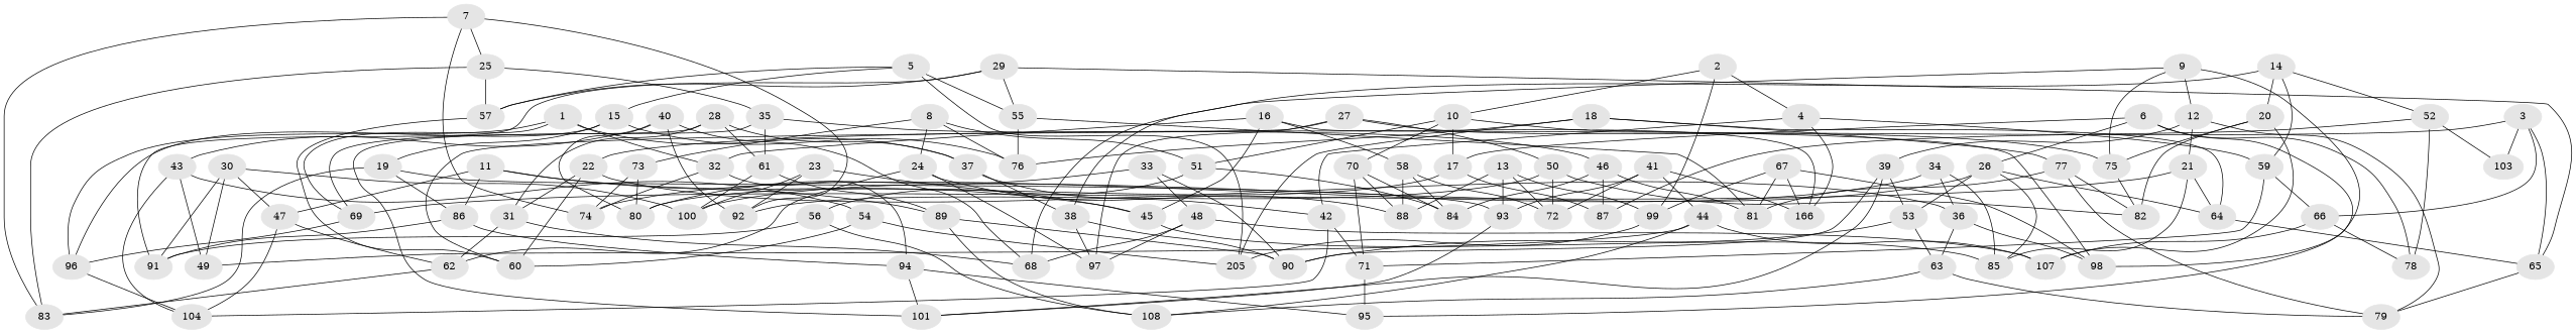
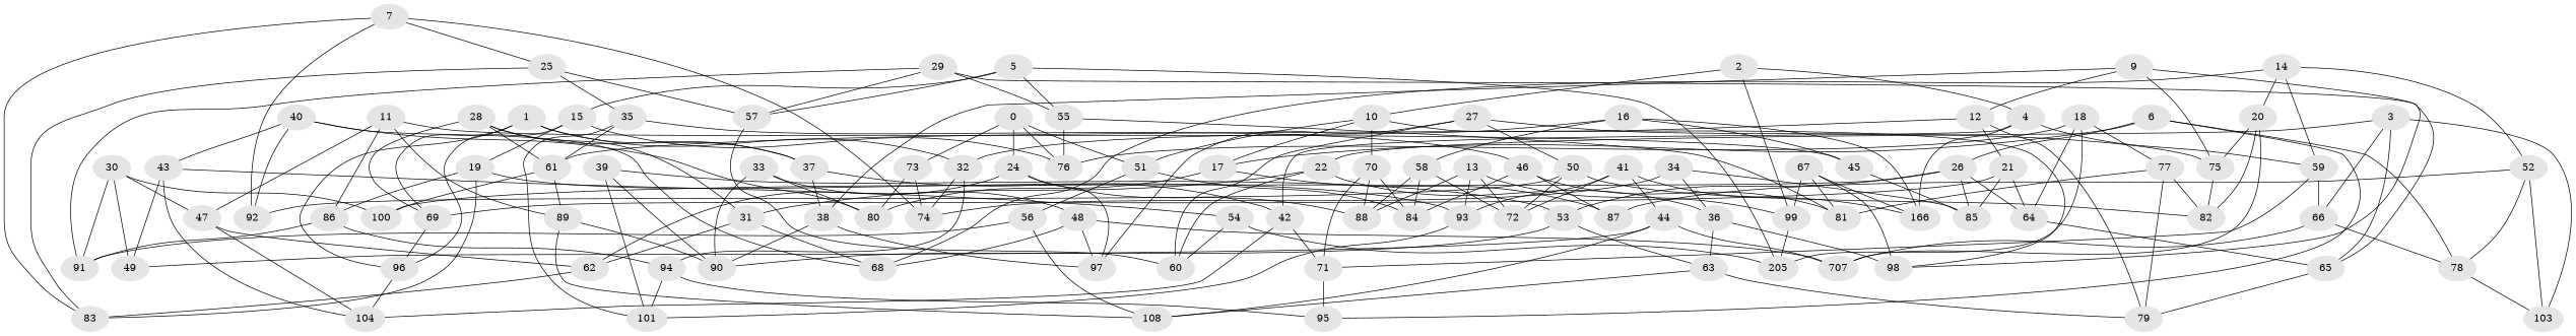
  graph {
    node [color=gray90 style=filled]
    1
    32
    37
    69
    96
    74
    94
    42
    38
    104
    2
    4
    10
    99
    59
    n16 [label=166]
    98
    17
    51
    70
    n21 [label=205]
    3
    22
    65
    66
    103
    31
    36
    60
    79
    78
-   107
+   107 [label=707]
    71
    5
    15
    55
    57
    76
    19
    81
    6
    26
    95
    80
    87
    64
    85
    100
    53
    7
    25
    83
    92
    35
-   8
+   8 [label=0]
    24
    73
    88
    62
    97
    56
    84
    9
    12
    75
    21
    39
    90
    82
    11
    45
    47
    86
    89
    91
    n76 [label=108]
    101
    13
    72
    93
    14
    20
    52
    68
    16
    58
    18
    77
    63
-   23
    61
    46
    27
    50
    28
    29
    30
    49
    33
    48
    34
    40
    43
    54
    41
    44
    67
    1 -- 32
    1 -- 37
    1 -- 69
    1 -- 96
    32 -- 74
    32 -- 94
    37 -- 42
    37 -- 38
    69 -- 96
    96 -- 104
    94 -- 95
    94 -- 101
    42 -- 104
    42 -- 71
    38 -- 97
    38 -- 90
    2 -- 4
    2 -- 10
    2 -- 99
    4 -- 42
    4 -- 59
    4 -- n16
    10 -- 98
    10 -- 17
    10 -- 51
    10 -- 70
    99 -- n21
    59 -- 66
    59 -- 71
    17 -- 80
    17 -- 87
    51 -- 56
    51 -- 84
    70 -- 71
    70 -- 88
    70 -- 84
    3 -- 22
    3 -- 65
    3 -- 66
    3 -- 103
    22 -- 31
    22 -- 36
    22 -- 60
    65 -- 79
    66 -- 78
    66 -- 107
    31 -- 62
    31 -- 68
    36 -- 98
    36 -- 63
+   78 -- 103
    71 -- 95
    5 -- n21
    5 -- 15
    5 -- 55
    5 -- 57
    15 -- 96
    15 -- 76
    15 -- 19
    55 -- 76
    55 -- 81
    57 -- 60
    19 -- 83
    19 -- 86
    19 -- 93
    6 -- 17
    6 -- 78
    6 -- 26
    6 -- 95
    26 -- 64
    26 -- 85
    26 -- 100
    26 -- 53
    64 -- 65
    53 -- 90
    53 -- 63
    7 -- 74
    7 -- 25
    7 -- 83
    7 -- 92
    25 -- 57
    25 -- 83
    25 -- 35
    35 -- 101
    35 -- 61
    35 -- 46
    8 -- 51
    8 -- 76
    8 -- 24
    8 -- 73
    24 -- 88
    24 -- 62
    24 -- 97
    73 -- 74
    73 -- 80
    62 -- 83
    56 -- 91
    56 -- n76
    9 -- 38
    9 -- 98
    9 -- 12
    9 -- 75
    12 -- 79
    12 -- 21
-   12 -- 39
+   12 -- 61
    75 -- 82
    21 -- 69
    21 -- 64
    21 -- 85
    39 -- 53
    39 -- 90
    39 -- 101
    11 -- 45
    11 -- 47
    11 -- 86
    11 -- 89
    45 -- 85
    47 -- 104
    47 -- 62
    86 -- 94
    86 -- 91
    89 -- 90
    89 -- n76
    13 -- 99
    13 -- 88
    13 -- 72
    13 -- 93
    93 -- 101
    14 -- 59
    14 -- 20
    14 -- 52
    14 -- 68
    20 -- 107
    20 -- 75
    20 -- 82
    52 -- 103
    52 -- 78
    52 -- 87
    16 -- 32
    16 -- n16
    16 -- 45
    16 -- 58
    58 -- 88
    58 -- 84
    58 -- 72
    18 -- n21
    18 -- 76
    18 -- 64
    18 -- 77
    77 -- 79
    77 -- 81
    77 -- 82
    63 -- 79
    63 -- n76
-   23 -- 100
-   23 -- 92
-   23 -- 45
    61 -- 100
    61 -- 89
    46 -- 81
    46 -- 87
    46 -- 84
    27 -- 60
    27 -- 97
    27 -- 75
    27 -- 50
    50 -- 92
    50 -- 82
    50 -- 72
    28 -- 37
    28 -- 69
    28 -- 31
    28 -- 61
    29 -- 65
    29 -- 55
    29 -- 57
    29 -- 91
    30 -- 100
    30 -- 47
    30 -- 91
    30 -- 49
    33 -- 80
    33 -- 90
    33 -- 48
    48 -- 107
    48 -- 97
    48 -- 68
    34 -- 74
    34 -- 36
    34 -- 85
    40 -- 80
    40 -- 92
    40 -- 68
    40 -- 43
    43 -- 104
    43 -- 49
    43 -- 54
    54 -- n21
    54 -- 60
    41 -- n16
    41 -- 72
    41 -- 93
    41 -- 44
    44 -- 107
    44 -- n76
    44 -- 49
    67 -- 99
    67 -- n16
    67 -- 98
    67 -- 81
  }
